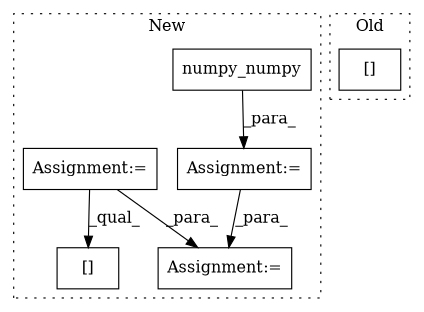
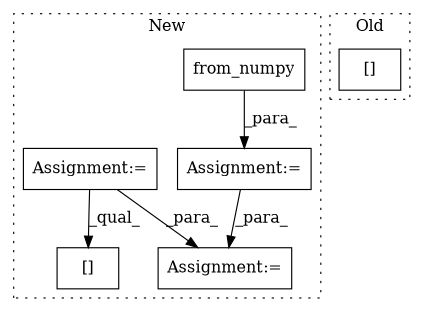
  digraph {
    node [a=7 l=1 shape=box]
-   n1 [a=32 l="11,1" label=numpy_numpy s="2858,2885"]
+   n1 [a=32 l="11,1" label=from_numpy s="2858,2885"]
    n2 [label="Assignment:=" s=3836]
    n3 [label="Assignment:=" s=3717]
    n4 [label="Assignment:=" s=3774]
    n5 [a=2 l="25,1" label="[]" s="3793,3819"]
    n6 [a=2 l="30,2" label="[]" s="4015,4113"]
    subgraph cluster_1 {
      label=New
      style=dotted
      n1
      n2
      n3
      n4
      n5
    }
    subgraph cluster_2 {
      label=Old
      style=dotted
      n6
    }
    n1 -> n3 [label=_para_]
    n3 -> n2 [label=_para_]
    n4 -> n2 [label=_para_]
    n4 -> n5 [label=_qual_]
  }
